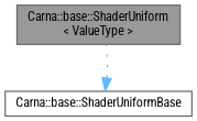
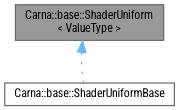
  digraph {
    fontname="Roboto Condensed"
    node [color=gray40 fontname="Roboto Condensed" fontsize=10 shape=box style=filled]
    n1 [fillcolor=grey60 fontcolor=black height=0.2 label="Carna::base::ShaderUniform\l\< ValueType \>" width=0.4]
    n2 [fillcolor=white height=0.2 label="Carna::base::ShaderUniformBase" width=0.4]
-   n2 -> n1 [color=steelblue1 dir=back fontname="Roboto Condensed" fontsize=10 labelfontname=Helvetica labelfontsize=10 style=dotted]
+   n1 -> n2 [color=steelblue1 dir=back fontname="Roboto Condensed" fontsize=10 labelfontname=Helvetica labelfontsize=10 style=dotted]
  }
